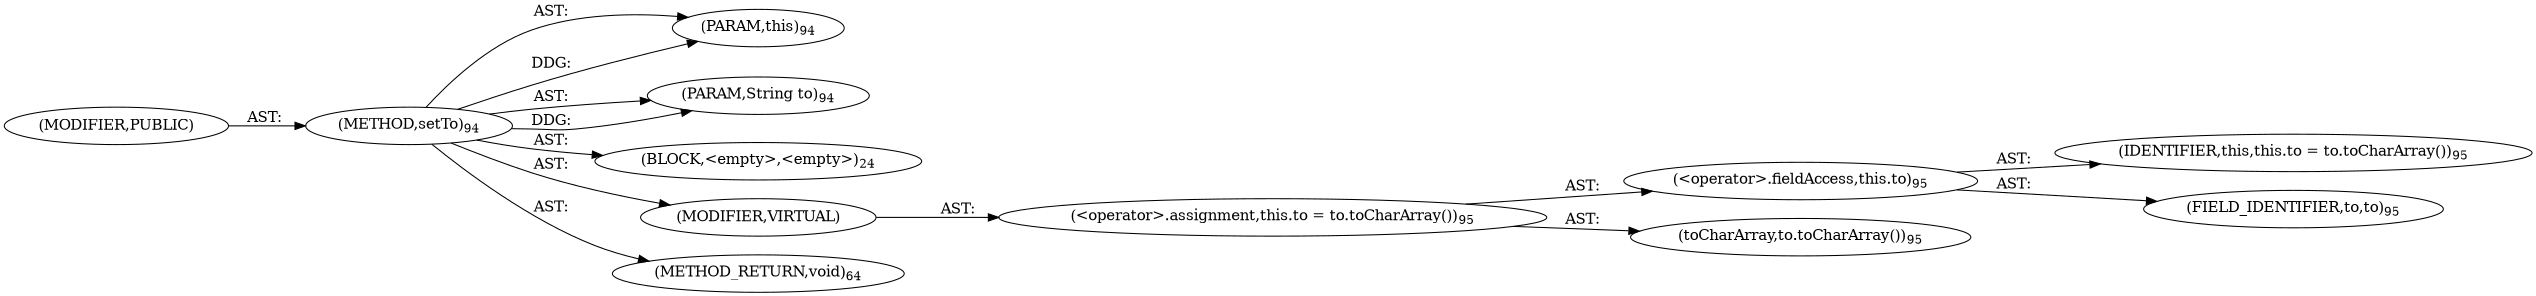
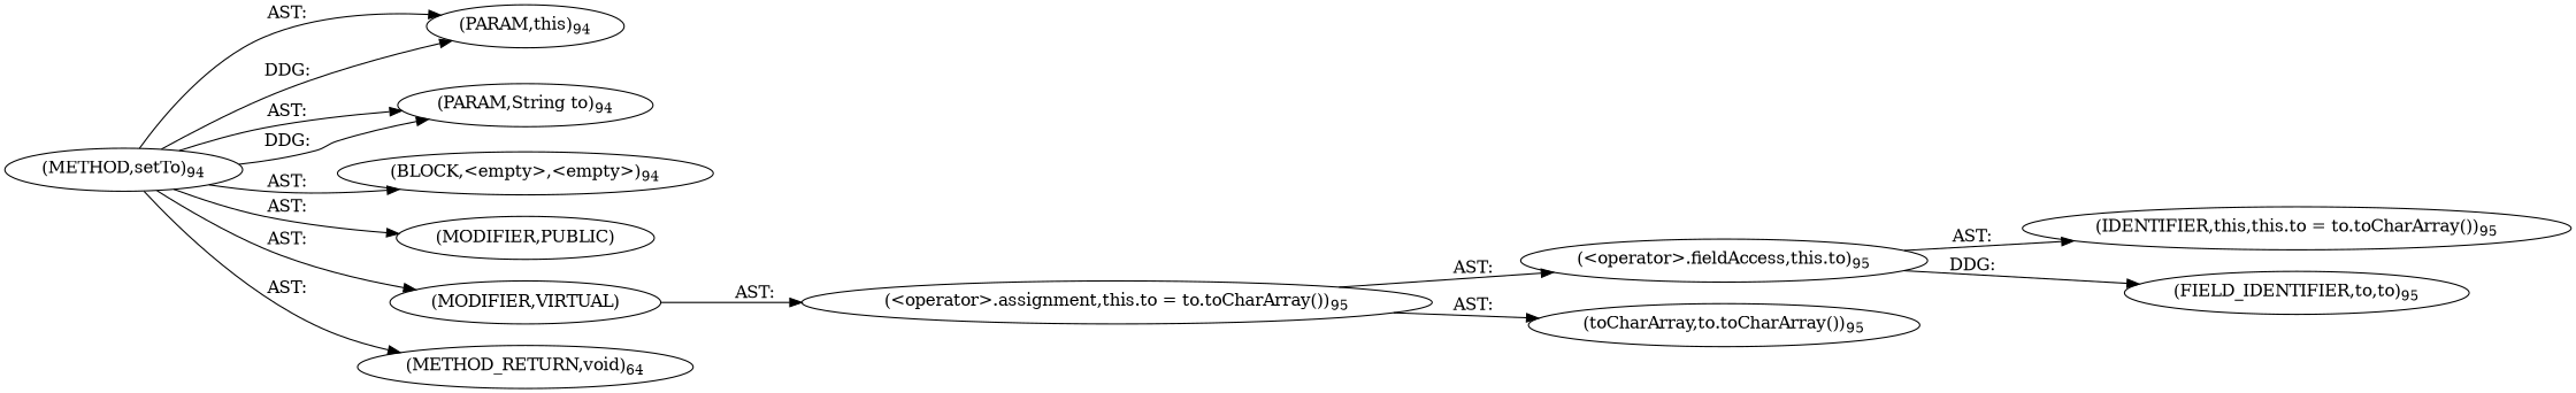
  digraph {
    rankdir=LR
    n1 [label=<(METHOD,setTo)<SUB>94</SUB>>]
    n2 [label=<(PARAM,this)<SUB>94</SUB>>]
    n3 [label=<(PARAM,String to)<SUB>94</SUB>>]
-   n4 [label=<(BLOCK,&lt;empty&gt;,&lt;empty&gt;)<SUB>24</SUB>>]
+   n4 [label=<(BLOCK,&lt;empty&gt;,&lt;empty&gt;)<SUB>94</SUB>>]
    n5 [label=<(MODIFIER,PUBLIC)>]
    n6 [label=<(MODIFIER,VIRTUAL)>]
    n7 [label=<(METHOD_RETURN,void)<SUB>64</SUB>>]
    n8 [label=<(&lt;operator&gt;.assignment,this.to = to.toCharArray())<SUB>95</SUB>>]
    n9 [label=<(&lt;operator&gt;.fieldAccess,this.to)<SUB>95</SUB>>]
    n10 [label=<(toCharArray,to.toCharArray())<SUB>95</SUB>>]
    n11 [label=<(IDENTIFIER,this,this.to = to.toCharArray())<SUB>95</SUB>>]
    n12 [label=<(FIELD_IDENTIFIER,to,to)<SUB>95</SUB>>]
    n1 -> n2 [label="AST: "]
    n1 -> n2 [label="DDG: "]
    n1 -> n3 [label="AST: "]
    n1 -> n3 [label="DDG: "]
    n1 -> n4 [label="AST: "]
-   n5 -> n1 [label="AST: "]
+   n1 -> n5 [label="AST: "]
    n1 -> n6 [label="AST: "]
    n1 -> n7 [label="AST: "]
    n6 -> n8 [label="AST: "]
    n8 -> n9 [label="AST: "]
    n8 -> n10 [label="AST: "]
    n9 -> n11 [label="AST: "]
-   n9 -> n12 [label="AST: "]
+   n9 -> n12 [label="DDG: "]
  }
